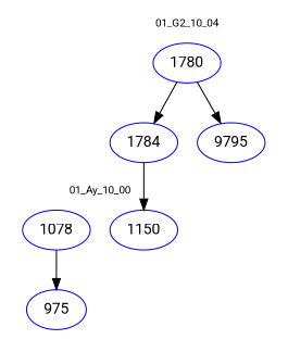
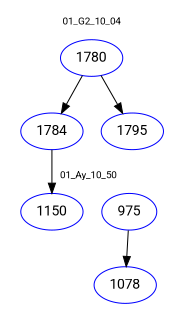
  digraph {
    fontname=Roboto
    node [color=blue fontname=Roboto]
    edge [color=black fontname=Roboto]
    n1 [label=975]
    n2 [label=1150]
    n3 [label=1078]
    n4 [label=1780]
    n5 [label=1784]
-   n6 [label=9795]
+   n6 [label=1795]
    subgraph cluster_1 {
      color=white
      fontsize=10
-     label="01_Ay_10_00"
+     label="01_Ay_10_50"
      n1
      n2
      n3
    }
    subgraph cluster_2 {
      color=white
      fontsize=10
      label="01_G2_10_04"
      n4
      n5
      n6
    }
-   n3 -> n1
+   n1 -> n3
    n4 -> n5
    n4 -> n6
    n5 -> n2
  }
